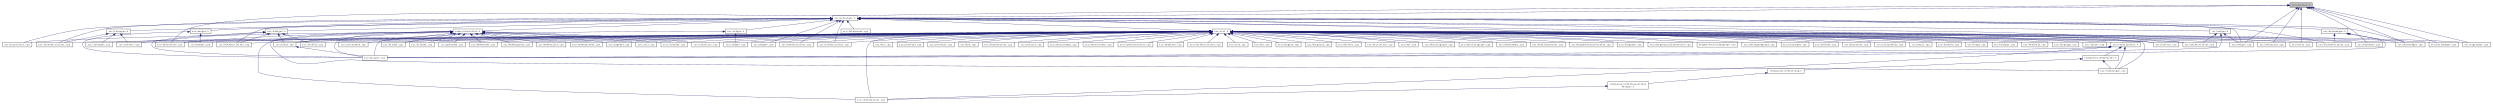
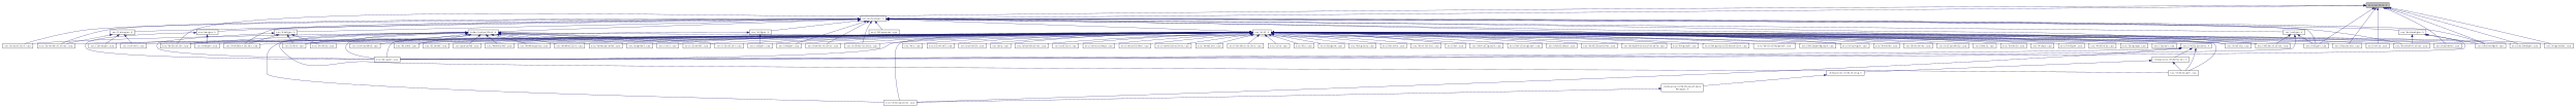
  digraph {
    fontname="IBM Plex Mono"
    node [color=black fillcolor=white fontname="IBM Plex Mono" fontsize=10 shape=record style=filled]
    edge [color=midnightblue dir=back fontname="IBM Plex Mono" fontsize=10 labelfontname=Helvetica labelfontsize=10 style=solid]
    n1 [fillcolor=grey75 fontcolor=black height=0.2 label="src/section.h" width=0.4]
    n2 [height=0.2 label="src/outputgen.h" width=0.4]
    n3 [height=0.2 label="src/definition.cpp" width=0.4]
    n4 [height=0.2 label="src/docbookgen.cpp" width=0.4]
    n5 [height=0.2 label="src/docparser.cpp" width=0.4]
    n6 [height=0.2 label="src/entry.cpp" width=0.4]
    n7 [height=0.2 label="src/markdown.cpp" width=0.4]
    n8 [height=0.2 label="src/perlmodgen.cpp" width=0.4]
    n9 [height=0.2 label="src/tagreader.cpp" width=0.4]
    n10 [height=0.2 label="src/xmlgen.cpp" width=0.4]
    n11 [height=0.2 label="src/util.h" width=0.4]
    n12 [height=0.2 label="src/defgen.cpp" width=0.4]
    n13 [height=0.2 label="src/docbookvisitor.cpp" width=0.4]
    n14 [height=0.2 label="src/htmldocvisitor.cpp" width=0.4]
    n15 [height=0.2 label="src/latexdocvisitor.cpp" width=0.4]
    n16 [height=0.2 label="src/mandocvisitor.cpp" width=0.4]
    n17 [height=0.2 label="src/rtfdocvisitor.cpp" width=0.4]
    n18 [height=0.2 label="src/tooltip.cpp" width=0.4]
    n19 [height=0.2 label="src/xmldocvisitor.cpp" width=0.4]
    n20 [height=0.2 label="index/outputlist.h" width=0.4]
    n21 [height=0.2 label="src/outputlist.cpp" width=0.4]
    n22 [height=0.2 label="src/htmlgen.h" width=0.4]
    n23 [height=0.2 label="src/latexgen.h" width=0.4]
    n24 [height=0.2 label="src/docbookgen.h" width=0.4]
    n25 [height=0.2 label="src/mangen.h" width=0.4]
    n26 [height=0.2 label="src/rtfgen.h" width=0.4]
    n27 [height=0.2 label="src/xmlgen.h" width=0.4]
    n28 [height=0.2 label="src/fileparser.cpp" width=0.4]
    n29 [height=0.2 label="src/outputgen.cpp" width=0.4]
    n30 [height=0.2 label="src/cite.cpp" width=0.4]
    n31 [height=0.2 label="src/classdef.cpp" width=0.4]
    n32 [height=0.2 label="src/classlist.cpp" width=0.4]
    n33 [height=0.2 label="src/conceptdef.cpp" width=0.4]
    n34 [height=0.2 label="src/context.cpp" width=0.4]
    n35 [height=0.2 label="src/dia.cpp" width=0.4]
    n36 [height=0.2 label="src/diagram.cpp" width=0.4]
    n37 [height=0.2 label="src/dirdef.cpp" width=0.4]
    n38 [height=0.2 label="src/docgroup.cpp" width=0.4]
    n39 [height=0.2 label="src/docsets.cpp" width=0.4]
    n40 [height=0.2 label="src/docvisitor.cpp" width=0.4]
    n41 [height=0.2 label="src/dot.cpp" width=0.4]
    n42 [height=0.2 label="src/dotcallgraph.cpp" width=0.4]
    n43 [height=0.2 label="src/dotclassgraph.cpp" width=0.4]
    n44 [height=0.2 label="src/dotdirdeps.cpp" width=0.4]
    n45 [height=0.2 label="src/dotfilepatcher.cpp" width=0.4]
    n46 [height=0.2 label="src/dotgfxhierarchytable.cpp" width=0.4]
    n47 [height=0.2 label="src/dotgraph.cpp" width=0.4]
    n48 [height=0.2 label="src/dotgroupcollaboration.cpp" width=0.4]
-   n49 [height=0.2 label="defgen/dotincldepgraph.cpp" width=0.4]
+   n49 [height=0.2 label="src/dotincldepgraph.cpp" width=0.4]
    n50 [height=0.2 label="src/dotlegendgraph.cpp" width=0.4]
    n51 [height=0.2 label="src/dotnode.cpp" width=0.4]
    n52 [height=0.2 label="src/dotrunner.cpp" width=0.4]
    n53 [height=0.2 label="src/doxygen.cpp" width=0.4]
    n54 [height=0.2 label="src/vhdljjparser.h" width=0.4]
    n55 [height=0.2 label="src/vhdldocgen.cpp" width=0.4]
    n56 [height=0.2 label="src/vhdljjparser.cpp" width=0.4]
    n57 [height=0.2 label="src/eclipsehelp.cpp" width=0.4]
    n58 [height=0.2 label="src/emoji.cpp" width=0.4]
    n59 [height=0.2 label="src/filedef.cpp" width=0.4]
    n60 [height=0.2 label="src/formula.cpp" width=0.4]
    n61 [height=0.2 label="src/ftvhelp.cpp" width=0.4]
    n62 [height=0.2 label="src/groupdef.cpp" width=0.4]
    n63 [height=0.2 label="src/htags.cpp" width=0.4]
    n64 [height=0.2 label="src/htmlgen.cpp" width=0.4]
    n65 [height=0.2 label="src/htmlhelp.cpp" width=0.4]
    n66 [height=0.2 label="src/index.cpp" width=0.4]
    n67 [height=0.2 label="src/language.cpp" width=0.4]
    n68 [height=0.2 label="src/latexgen.cpp" width=0.4]
    n69 [height=0.2 label="src/layout.cpp" width=0.4]
    n70 [height=0.2 label="src/mangen.cpp" width=0.4]
    n71 [height=0.2 label="src/memberdef.cpp" width=0.4]
    n72 [height=0.2 label="src/membergroup.cpp" width=0.4]
    n73 [height=0.2 label="src/memberlist.cpp" width=0.4]
    n74 [height=0.2 label="src/msc.cpp" width=0.4]
    n75 [height=0.2 label="src/namespacedef.cpp" width=0.4]
    n76 [height=0.2 label="src/pagedef.cpp" width=0.4]
    n77 [height=0.2 label="src/plantuml.cpp" width=0.4]
    n78 [height=0.2 label="src/portable.cpp" width=0.4]
    n79 [height=0.2 label="src/qhp.cpp" width=0.4]
    n80 [height=0.2 label="src/qhpxmlwriter.cpp" width=0.4]
    n81 [height=0.2 label="src/reflist.cpp" width=0.4]
    n82 [height=0.2 label="src/resourcemgr.cpp" width=0.4]
    n83 [height=0.2 label="src/rtfgen.cpp" width=0.4]
    n84 [height=0.2 label="src/searchindex.cpp" width=0.4]
    n85 [height=0.2 label="src/symbolresolver.cpp" width=0.4]
    n86 [height=0.2 label="src/template.cpp" width=0.4]
    n87 [height=0.2 label="src/textdocvisitor.cpp" width=0.4]
    n88 [height=0.2 label="src/util.cpp" width=0.4]
    n89 [height=0.2 label="vhdlparser/VhdlParser.h" width=0.4]
    n90 [height=0.2 label="vhdlparser/vhdlstring.h" width=0.4]
    n91 [height=0.2 label="vhdlparser/VhdlParserToken\lManager.h" width=0.4]
    n1 -> n2
    n1 -> n3
    n1 -> n4
    n1 -> n5
    n1 -> n6
    n1 -> n7
    n1 -> n8
    n1 -> n9
    n1 -> n10
    n2 -> n4
    n2 -> n10
    n2 -> n11
    n2 -> n12
    n2 -> n13
    n2 -> n14
    n2 -> n15
    n2 -> n16
    n2 -> n17
    n2 -> n18
    n2 -> n19
    n2 -> n20
    n2 -> n21
    n2 -> n22
    n2 -> n23
    n2 -> n24
    n2 -> n25
    n2 -> n26
    n2 -> n27
    n2 -> n28
    n2 -> n29
    n11 -> n3
    n11 -> n4
    n11 -> n5
    n11 -> n6
    n11 -> n7
    n11 -> n8
    n11 -> n9
    n11 -> n10
    n11 -> n12
    n11 -> n13
    n11 -> n14
    n11 -> n15
    n11 -> n16
    n11 -> n17
    n11 -> n18
    n11 -> n19
    n11 -> n30
    n11 -> n31
    n11 -> n32
    n11 -> n33
    n11 -> n34
    n11 -> n35
    n11 -> n36
    n11 -> n37
    n11 -> n38
    n11 -> n39
    n11 -> n40
    n11 -> n41
    n11 -> n42
    n11 -> n43
    n11 -> n44
    n11 -> n45
    n11 -> n46
    n11 -> n47
    n11 -> n48
    n11 -> n49
    n11 -> n50
    n11 -> n51
    n11 -> n52
-   n66 -> n53
+   n11 -> n53
    n11 -> n54
    n11 -> n55
    n11 -> n56
    n11 -> n57
    n11 -> n58
    n11 -> n59
    n11 -> n60
    n11 -> n61
    n11 -> n62
    n11 -> n63
    n11 -> n64
    n11 -> n65
    n11 -> n66
    n11 -> n67
    n11 -> n68
    n11 -> n69
    n11 -> n70
    n11 -> n71
    n11 -> n72
    n11 -> n73
    n11 -> n74
    n11 -> n75
    n11 -> n76
    n11 -> n77
    n11 -> n78
    n11 -> n79
    n11 -> n80
    n11 -> n81
    n11 -> n82
    n11 -> n83
    n11 -> n84
    n11 -> n85
    n11 -> n86
    n11 -> n87
    n11 -> n88
    n20 -> n3
    n20 -> n21
    n20 -> n31
    n20 -> n32
    n20 -> n33
    n20 -> n37
    n20 -> n53
    n20 -> n55
    n20 -> n56
-   n20 -> n59
+   n20 -> n29
    n20 -> n62
    n20 -> n66
    n20 -> n71
    n20 -> n72
    n20 -> n73
    n20 -> n75
    n20 -> n76
    n20 -> n88
    n22 -> n14
-   n22 -> n34
    n22 -> n53
    n22 -> n61
    n22 -> n66
    n23 -> n15
    n23 -> n34
    n23 -> n68
    n24 -> n4
    n24 -> n13
    n24 -> n53
    n25 -> n53
    n25 -> n70
    n26 -> n53
    n26 -> n83
    n27 -> n10
    n27 -> n19
    n27 -> n53
    n54 -> n53
    n54 -> n55
    n54 -> n56
    n54 -> n89
    n89 -> n55
    n89 -> n90
    n90 -> n91
    n91 -> n56
  }
